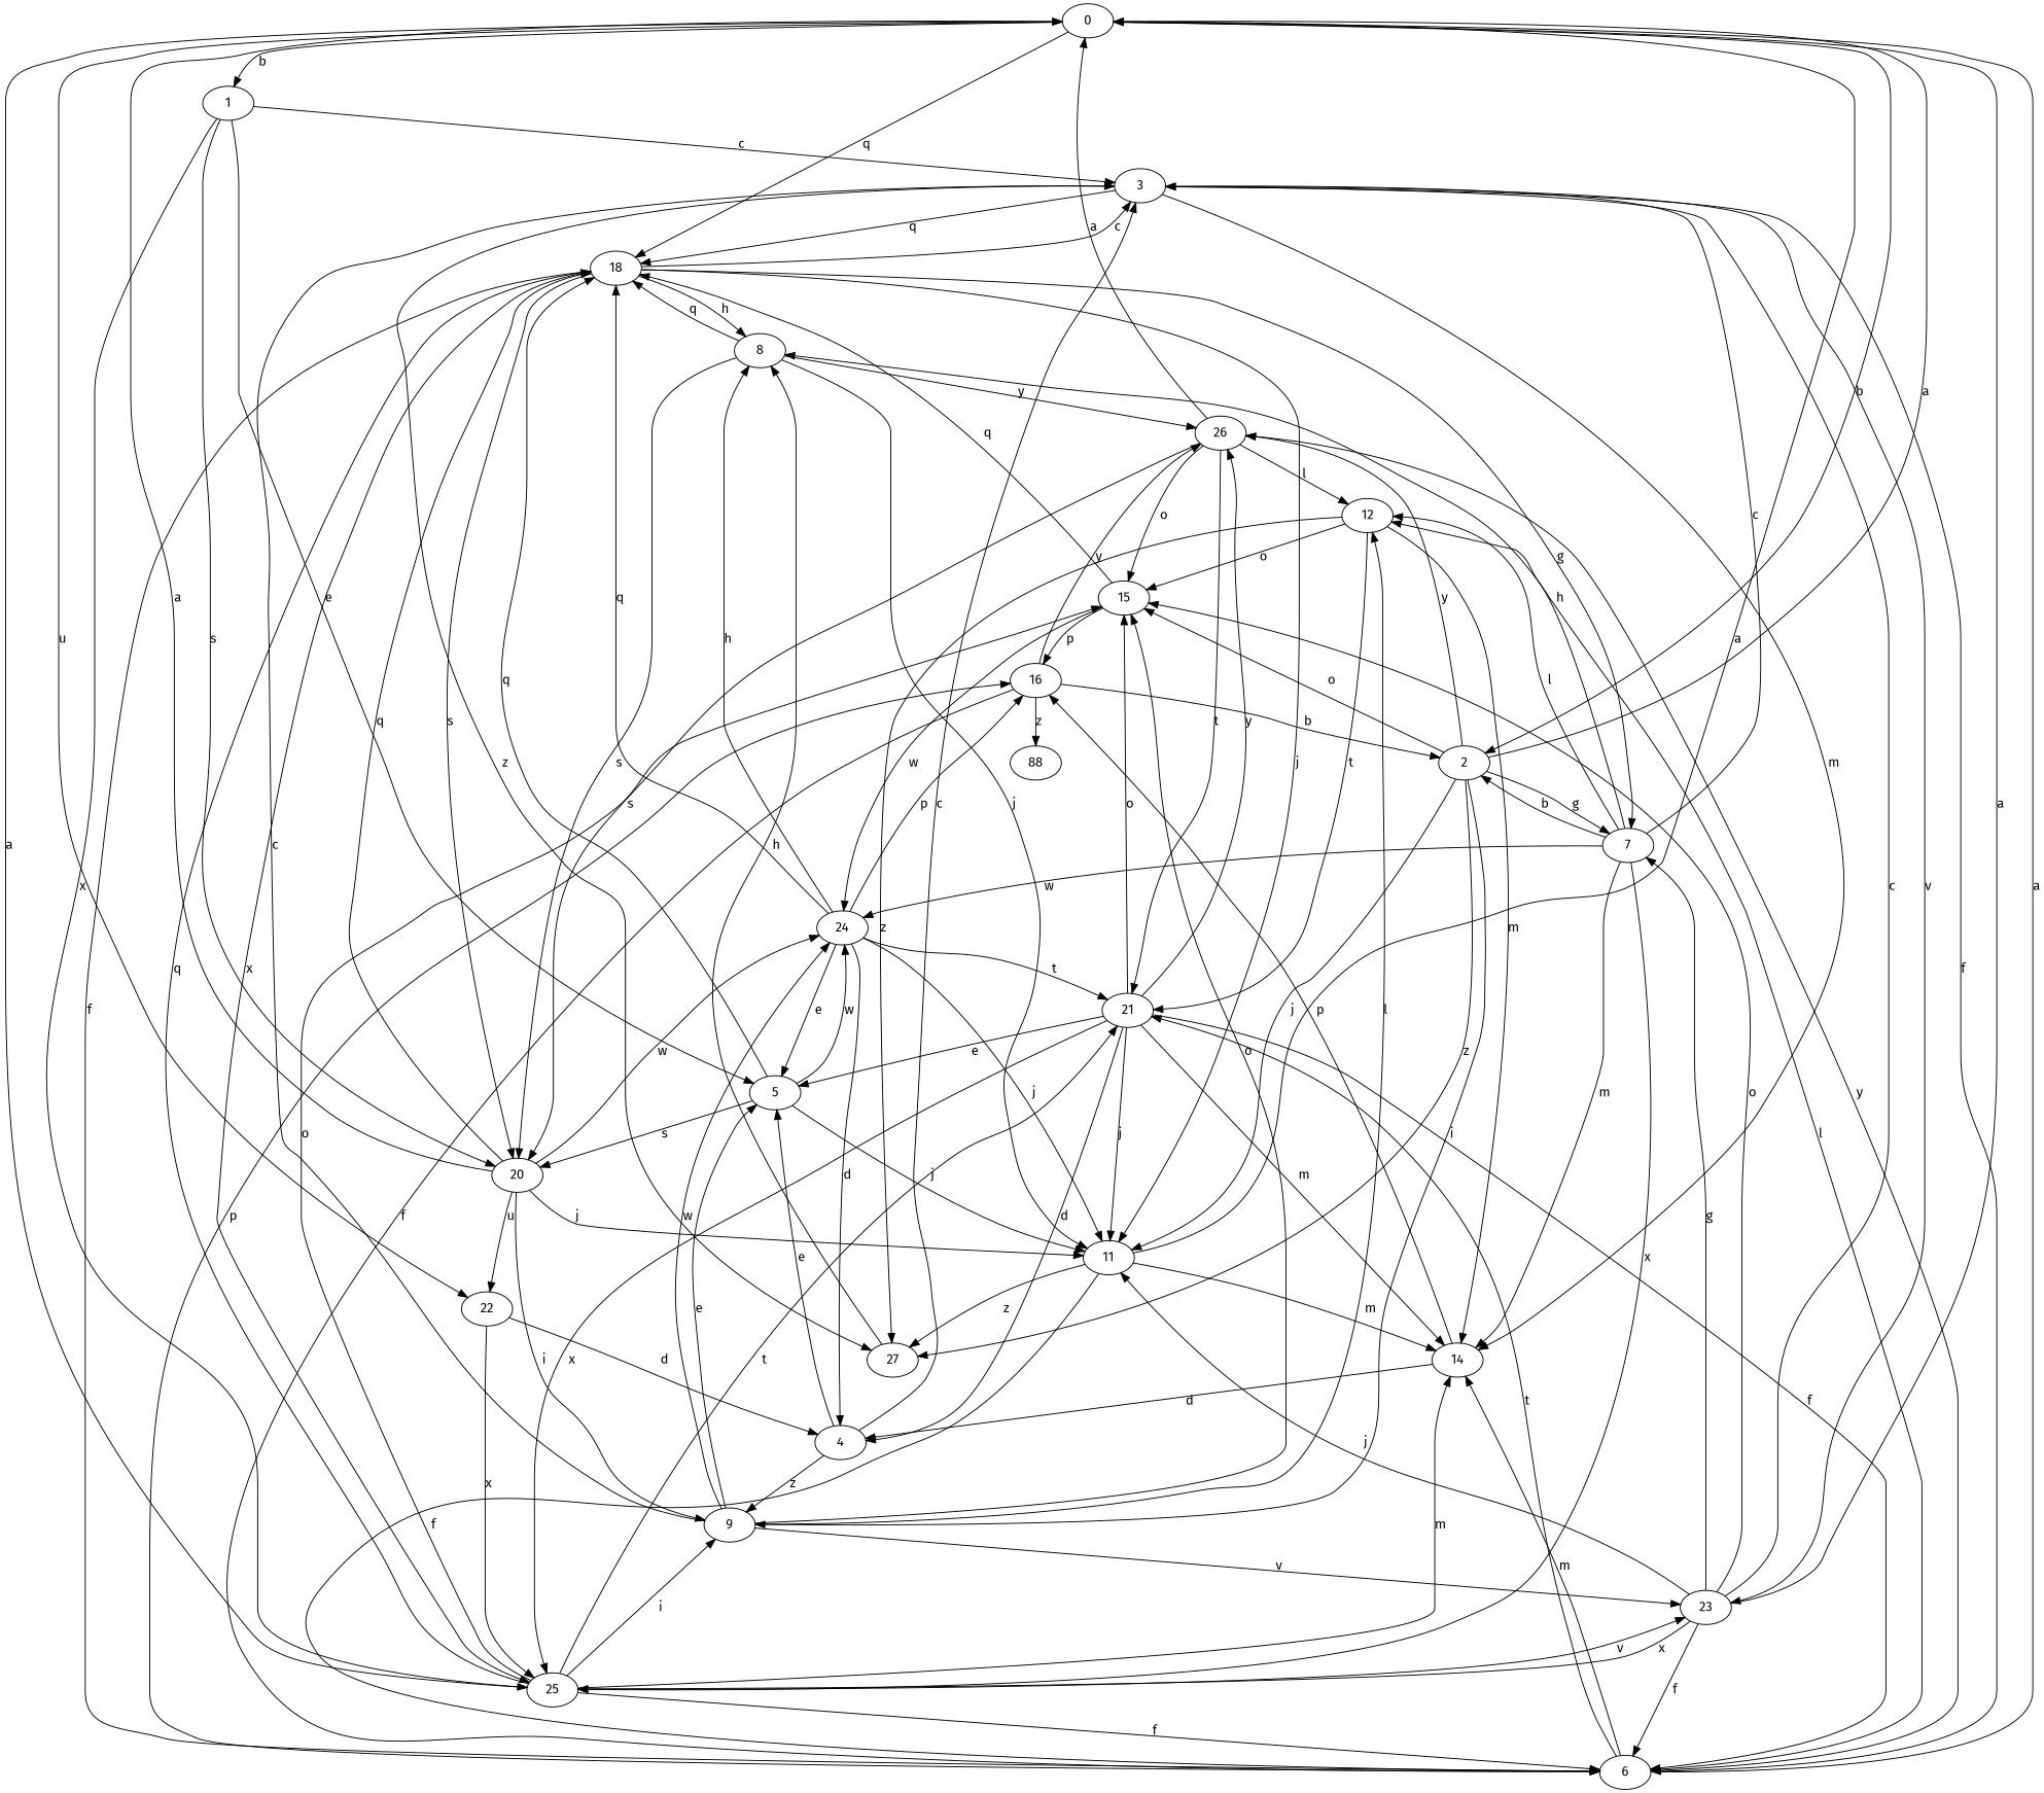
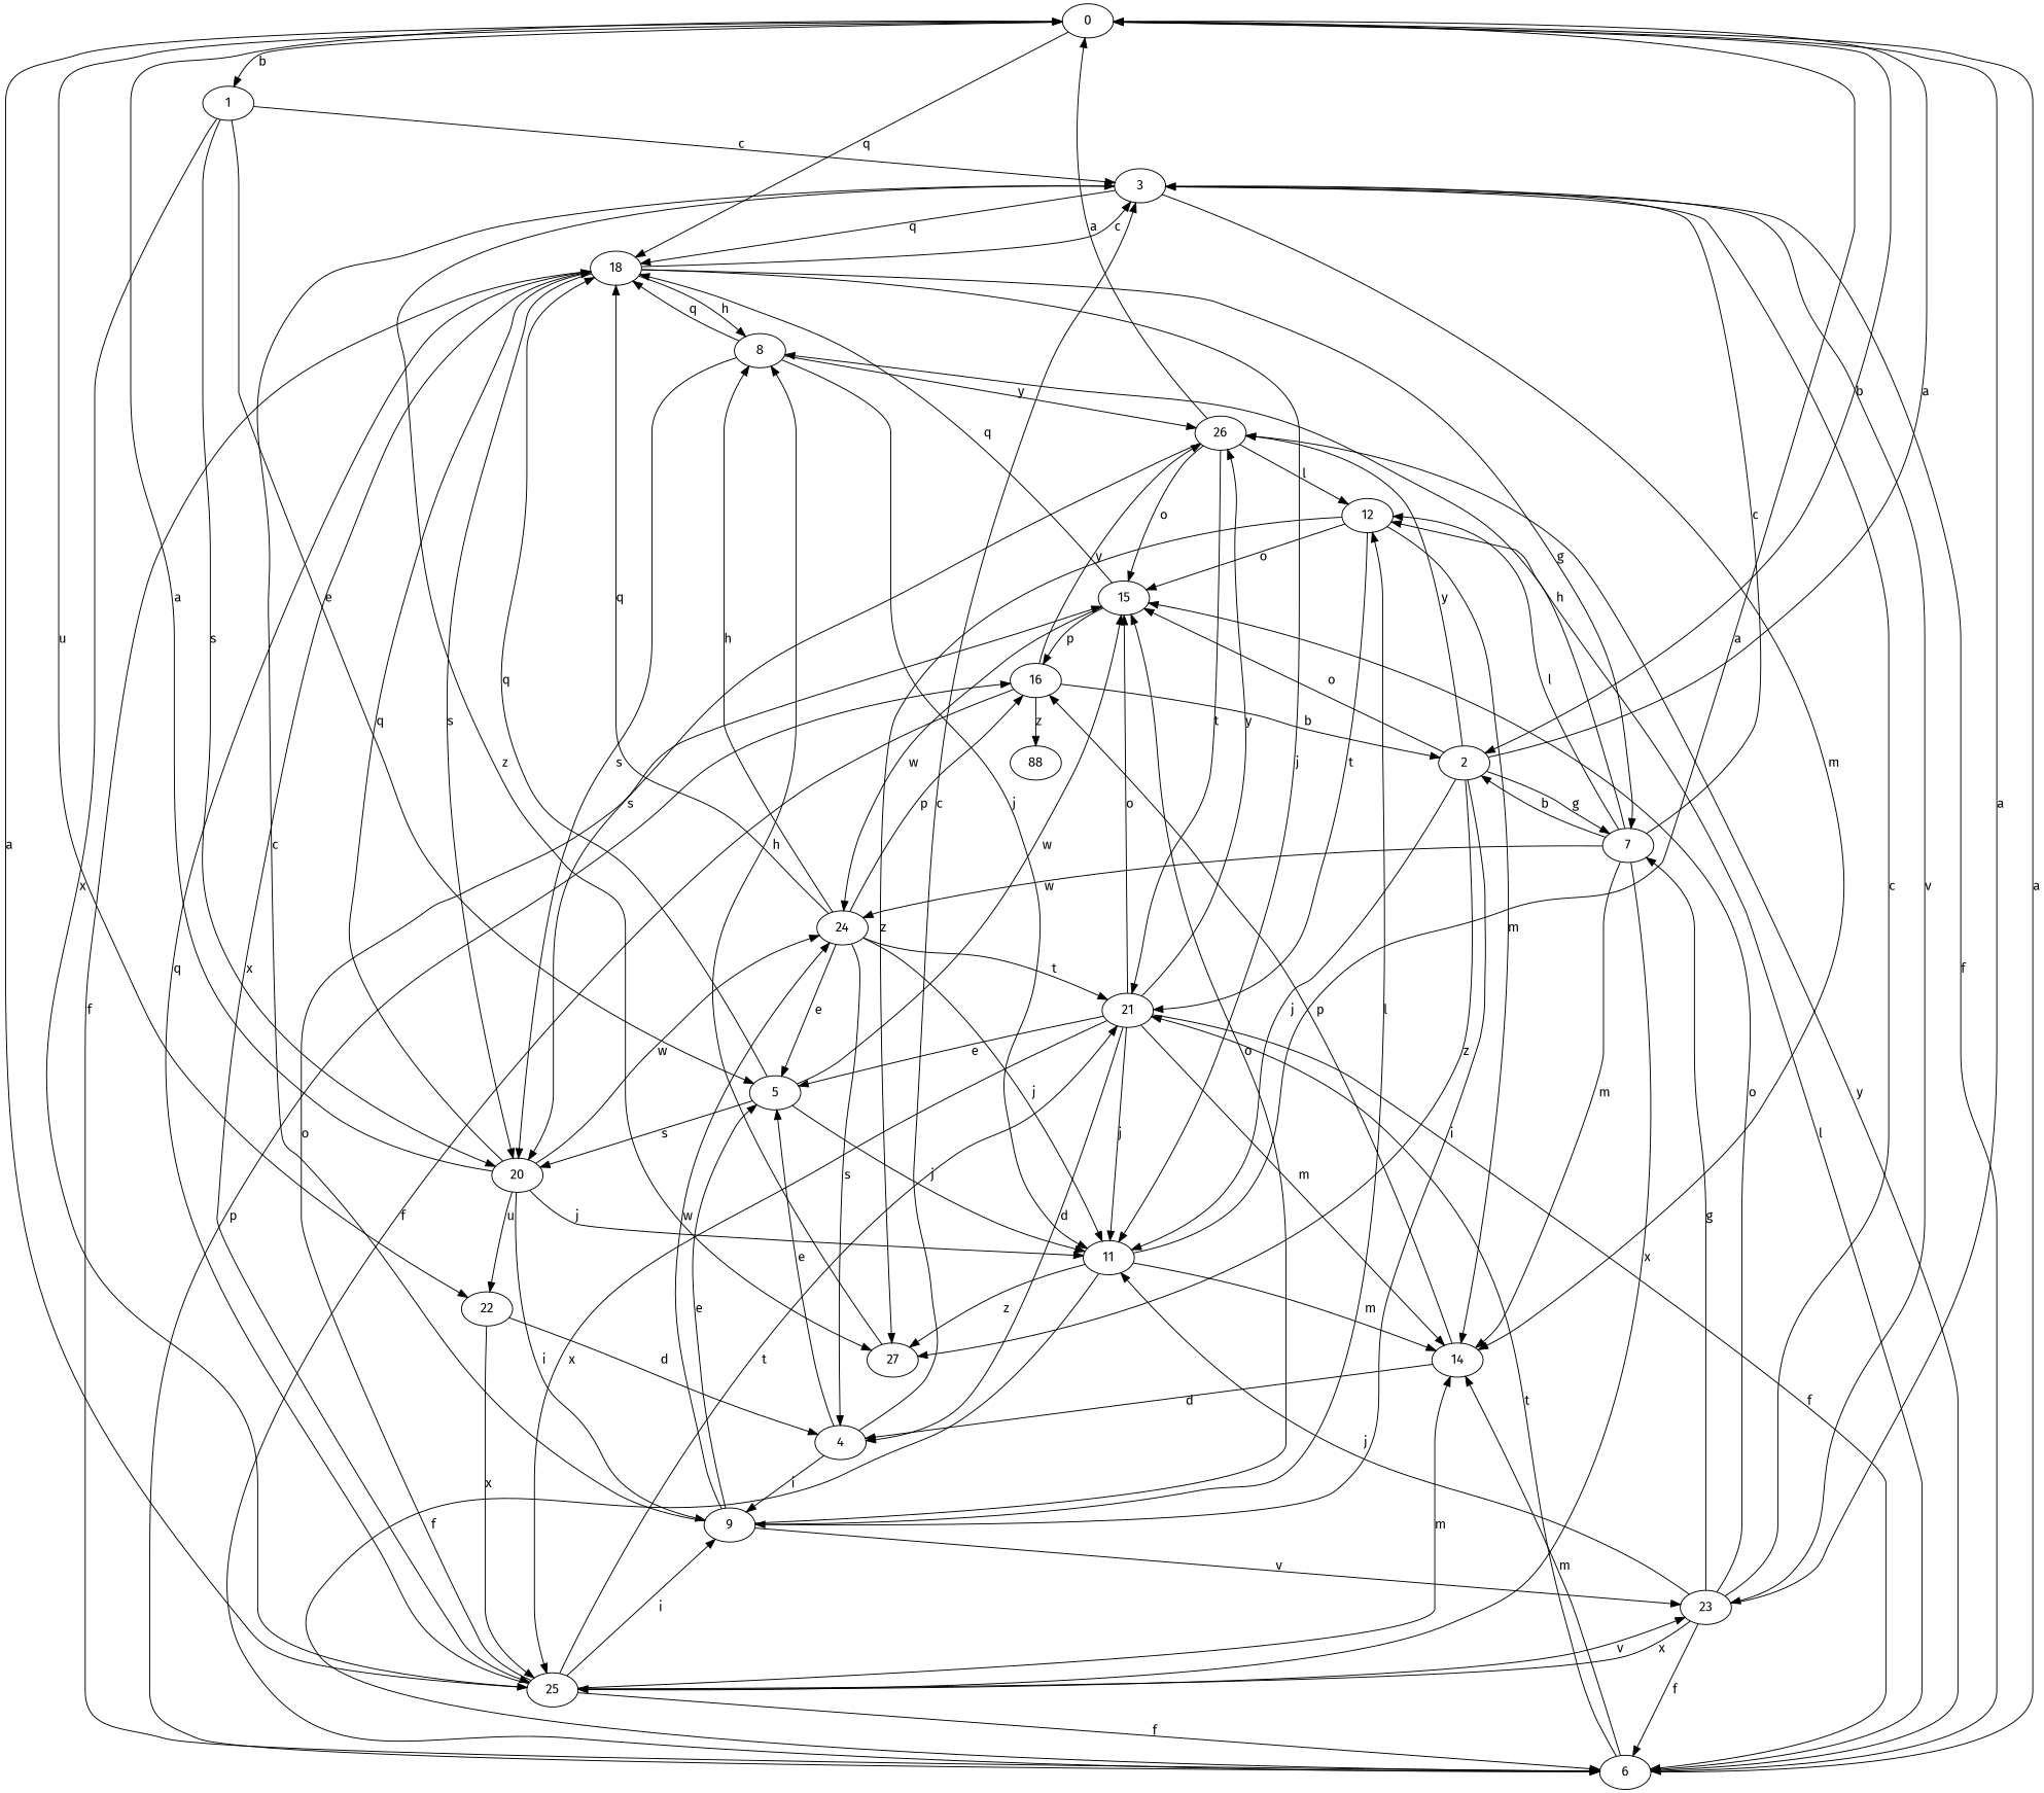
  strict digraph {
    fontname="Fira Sans"
    node [fontname="Fira Sans"]
    edge [fontname="Fira Sans"]
    0
    1
    2
    18
    22
    3
    5
    20
    25
    7
    9
    11
    15
    26
    27
    6
    8
    4
    14
    23
    24
    21
    12
    16
    n25 [label=88]
    0 -> 1 [label=b]
    0 -> 2 [label=b]
    0 -> 18 [label=q]
    0 -> 22 [label=u]
    1 -> 3 [label=c]
    1 -> 5 [label=e]
    1 -> 20 [label=s]
    1 -> 25 [label=x]
    2 -> 0 [label=a]
    2 -> 7 [label=g]
    2 -> 9 [label=i]
    2 -> 11 [label=j]
    2 -> 15 [label=o]
    2 -> 26 [label=y]
    2 -> 27 [label=z]
    18 -> 3 [label=c]
    18 -> 20 [label=s]
    18 -> 25 [label=x]
    18 -> 7 [label=g]
    18 -> 11 [label=j]
    18 -> 6 [label=f]
    18 -> 8 [label=h]
    22 -> 25 [label=x]
    22 -> 4 [label=d]
    3 -> 18 [label=q]
    3 -> 27 [label=z]
    3 -> 6 [label=f]
    3 -> 14 [label=m]
    3 -> 23 [label=v]
    5 -> 18 [label=q]
    5 -> 20 [label=s]
    5 -> 11 [label=j]
-   5 -> 24 [label=w]
+   5 -> 15 [label=w]
    20 -> 0 [label=a]
    20 -> 18 [label=q]
    20 -> 22 [label=u]
    20 -> 9 [label=i]
    20 -> 11 [label=j]
    20 -> 24 [label=w]
    25 -> 0 [label=a]
    25 -> 18 [label=q]
    25 -> 9 [label=i]
    25 -> 15 [label=o]
    25 -> 6 [label=f]
    25 -> 14 [label=m]
    25 -> 23 [label=v]
    25 -> 21 [label=t]
    7 -> 2 [label=b]
    7 -> 3 [label=c]
    7 -> 25 [label=x]
    7 -> 8 [label=h]
    7 -> 14 [label=m]
    7 -> 24 [label=w]
    7 -> 12 [label=l]
    9 -> 3 [label=c]
    9 -> 5 [label=e]
    9 -> 15 [label=o]
    9 -> 23 [label=v]
    9 -> 24 [label=w]
    9 -> 12 [label=l]
    11 -> 0 [label=a]
    11 -> 27 [label=z]
    11 -> 6 [label=f]
    11 -> 14 [label=m]
    15 -> 18 [label=q]
    15 -> 24 [label=w]
    15 -> 16 [label=p]
    26 -> 0 [label=a]
    26 -> 20 [label=s]
    26 -> 15 [label=o]
    26 -> 21 [label=t]
    26 -> 12 [label=l]
    27 -> 8 [label=h]
    6 -> 0 [label=a]
    6 -> 26 [label=y]
    6 -> 14 [label=m]
    6 -> 21 [label=t]
    6 -> 12 [label=l]
    6 -> 16 [label=p]
    8 -> 18 [label=q]
    8 -> 20 [label=s]
    8 -> 11 [label=j]
    8 -> 26 [label=y]
    4 -> 3 [label=c]
    4 -> 5 [label=e]
-   4 -> 9 [label=z]
+   4 -> 9 [label=i]
    14 -> 4 [label=d]
    14 -> 16 [label=p]
    23 -> 0 [label=a]
    23 -> 3 [label=c]
    23 -> 25 [label=x]
    23 -> 7 [label=g]
    23 -> 11 [label=j]
    23 -> 15 [label=o]
    23 -> 6 [label=f]
    24 -> 18 [label=q]
    24 -> 5 [label=e]
    24 -> 11 [label=j]
    24 -> 8 [label=h]
-   24 -> 4 [label=d]
+   24 -> 4 [label=s]
    24 -> 21 [label=t]
    24 -> 16 [label=p]
    21 -> 5 [label=e]
    21 -> 25 [label=x]
    21 -> 11 [label=j]
    21 -> 15 [label=o]
    21 -> 26 [label=y]
    21 -> 6 [label=f]
    21 -> 4 [label=d]
    21 -> 14 [label=m]
    12 -> 15 [label=o]
    12 -> 27 [label=z]
    12 -> 14 [label=m]
    12 -> 21 [label=t]
    16 -> 2 [label=b]
    16 -> 26 [label=y]
    16 -> 6 [label=f]
    16 -> n25 [label=z]
  }
